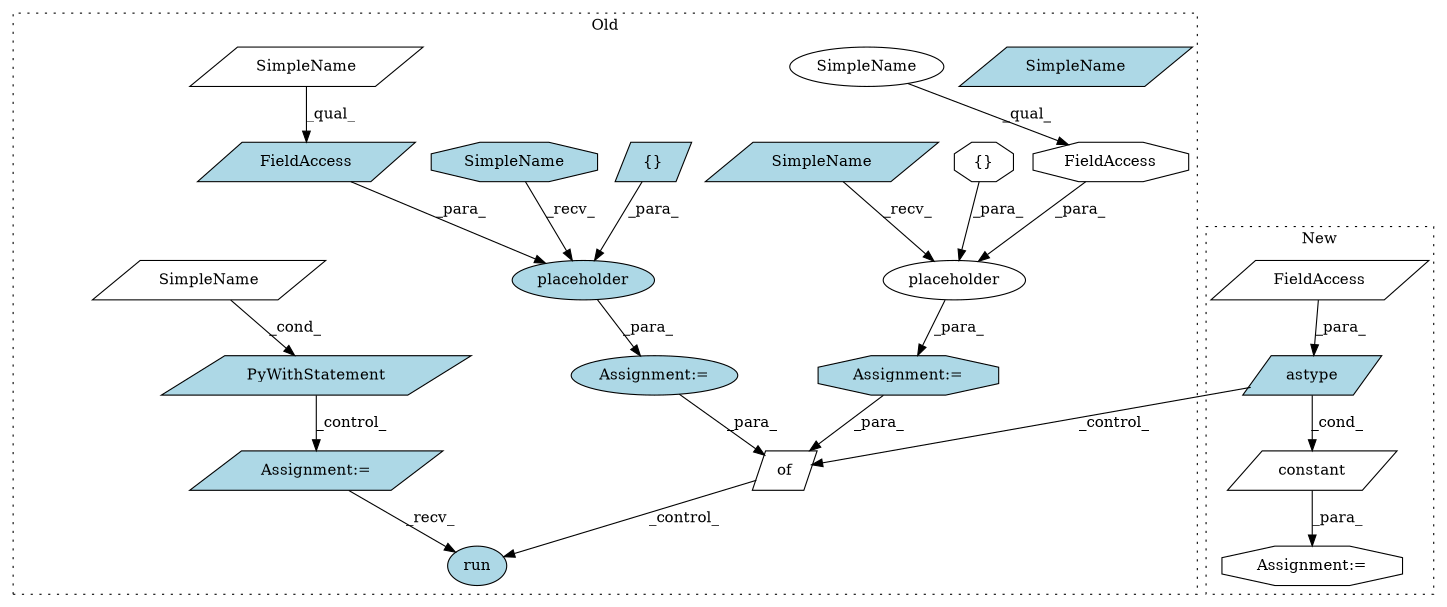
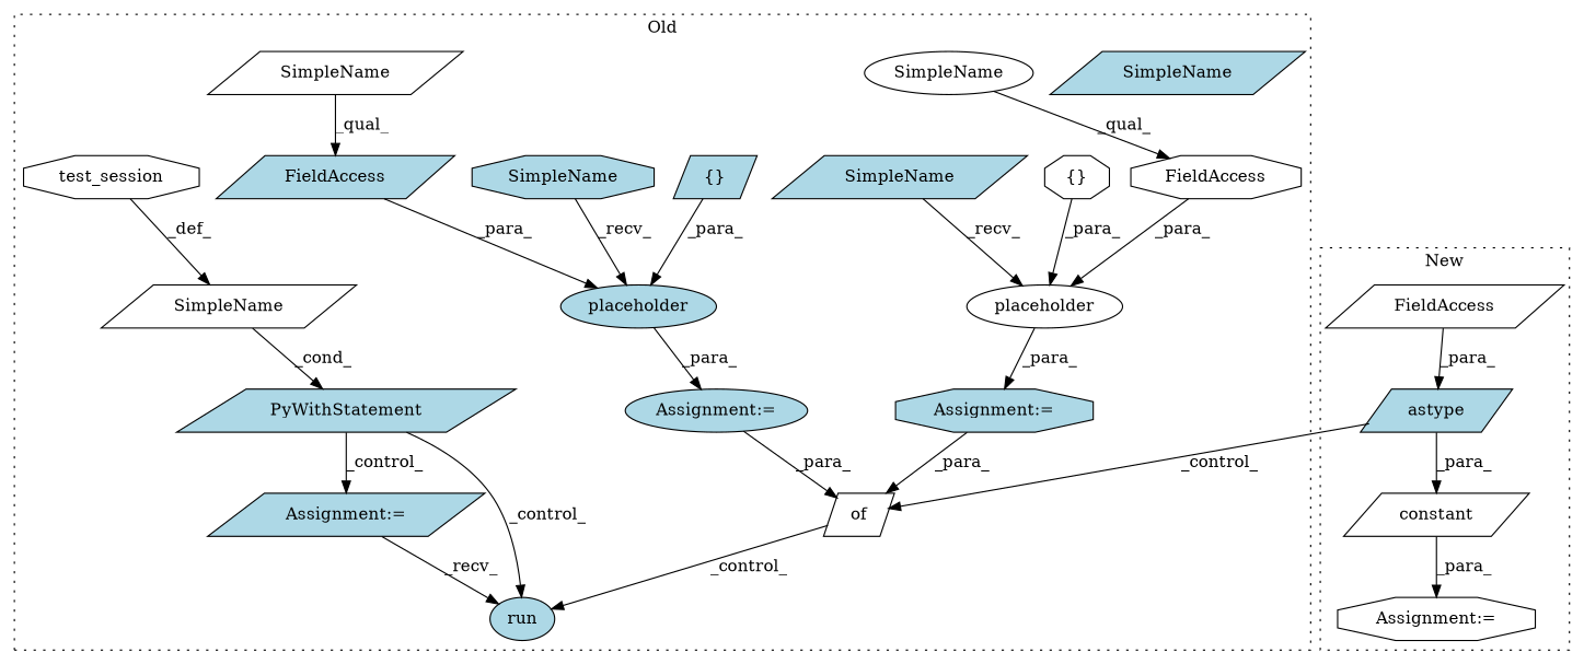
  digraph {
    node [a=32 fillcolor=lightblue l=10 s=27962 shape=parallelogram style=filled]
    n1 [a=42 label=SimpleName]
    n2 [a=22 l=18 label=FieldAccess]
    n3 [l="12,1" label=placeholder s="27950,27995" shape=ellipse]
    n4 [fillcolor=white l="3,1" label=of s="28441,28475"]
    n5 [a=4 l="1,1" label="{}" s="27990,27994"]
    n6 [a=7 l=1 label="Assignment:=" s=27938 shape=ellipse]
    n7 [a=42 fillcolor=white label=SimpleName l="" s=""]
    n8 [a=104 l="10,2" label=PyWithStatement s="28115,28144"]
+   n9 [fillcolor=white l=14 label=test_session s=28130 shape=octagon]
    n10 [a=7 l=4 label="Assignment:=" s=28158]
    n11 [a=22 fillcolor=white l=18 label=FieldAccess s=28030 shape=octagon]
    n12 [a=4 fillcolor=white l="1,1" label="{}" s="28058,28062" shape=octagon]
    n13 [fillcolor=white l="12,1" label=placeholder s="28018,28063" shape=ellipse]
    n14 [a=7 l=1 label="Assignment:=" s=28006 shape=octagon]
    n15 [l="4,1" label=run s="28426,28476" shape=ellipse]
    n16 [a=42 label=SimpleName s=28007]
    n17 [a=42 fillcolor=white label=SimpleName]
    n18 [a=42 fillcolor=white label=SimpleName s=28030 shape=ellipse]
    n19 [a=42 label=SimpleName s=27939 shape=octagon]
    n20 [l="7,1" label=astype s="26378,26398"]
    n21 [a=22 fillcolor=white l=13 label=FieldAccess s=26385]
    n22 [a=7 fillcolor=white l=1 label="Assignment:=" s=26764 shape=octagon]
    n23 [fillcolor=white l="9,1" label=constant s="26735,26751"]
    subgraph cluster_1 {
      label=Old
      style=dotted
      n1
      n2
      n3
      n4
      n5
      n6
      n7
      n8
+     n9
      n10
      n11
      n12
      n13
      n14
      n15
      n16
      n17
      n18
      n19
    }
    subgraph cluster_2 {
      label=New
      style=dotted
      n20
      n21
      n22
      n23
    }
    n2 -> n3 [label=_para_]
    n3 -> n6 [label=_para_]
    n4 -> n15 [label=_control_]
    n5 -> n3 [label=_para_]
    n6 -> n4 [label=_para_]
    n7 -> n8 [label=_cond_]
    n8 -> n10 [label=_control_]
+   n8 -> n15 [label=_control_]
+   n9 -> n7 [label=_def_]
    n10 -> n15 [label=_recv_]
    n11 -> n13 [label=_para_]
    n12 -> n13 [label=_para_]
    n13 -> n14 [label=_para_]
    n14 -> n4 [label=_para_]
    n16 -> n13 [label=_recv_]
    n17 -> n2 [label=_qual_]
    n18 -> n11 [label=_qual_]
    n19 -> n3 [label=_recv_]
    n20 -> n4 [label=_control_]
-   n20 -> n23 [label=_cond_]
+   n20 -> n23 [label=_para_]
    n21 -> n20 [label=_para_]
    n23 -> n22 [label=_para_]
  }
